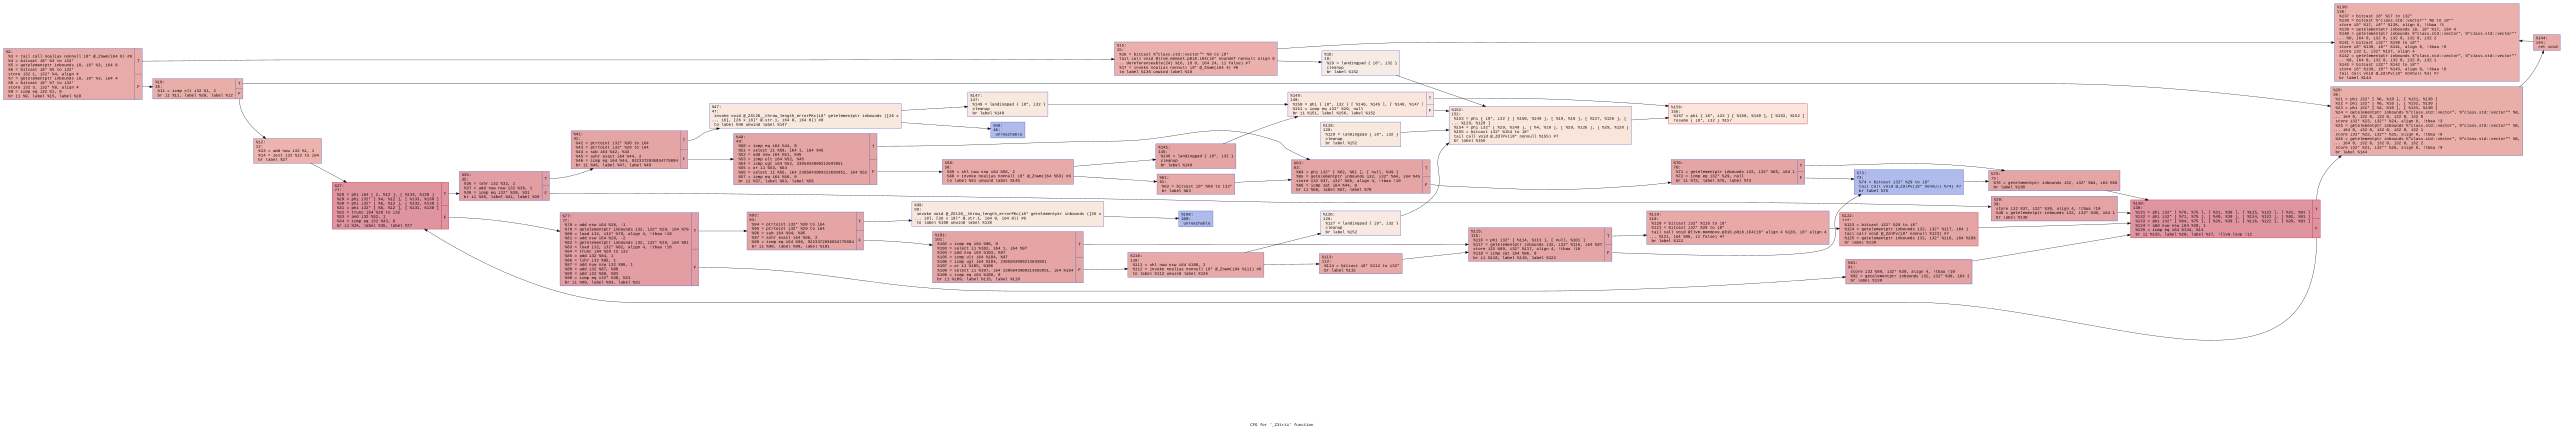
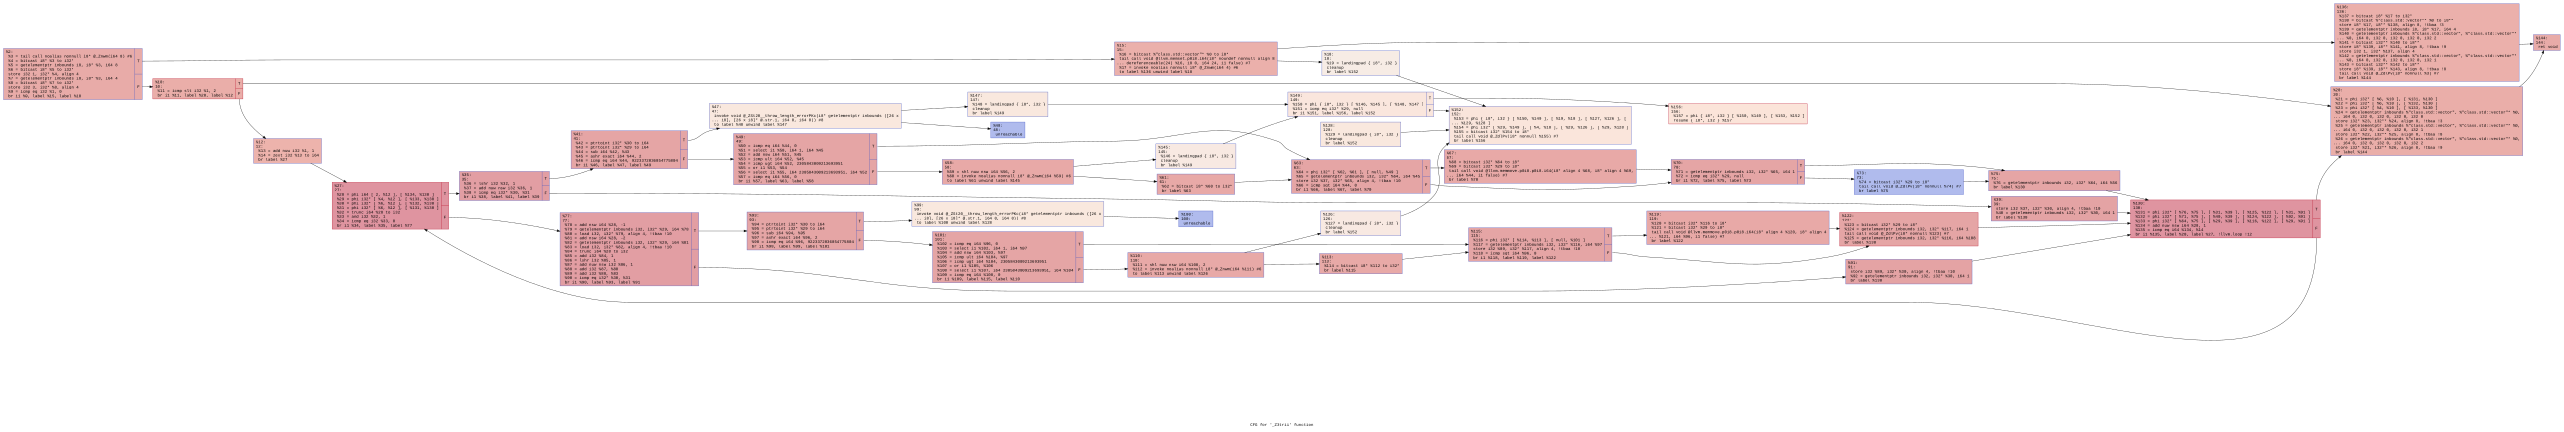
  digraph {
    fontname="Liberation Mono"
    label="CFG for '_Z3trii' function"
    rankdir=LR
    node [color="#3d50c3ff" fillcolor="#c5333470" fontname="Liberation Mono" shape=record style=filled]
    edge [fontname="Liberation Mono"]
    n1 [fillcolor="#cc403a70" label="{%2:\l  %3 = tail call noalias nonnull i8* @_Znwm(i64 8) #6\l  %4 = bitcast i8* %3 to i32*\l  %5 = getelementptr inbounds i8, i8* %3, i64 8\l  %6 = bitcast i8* %5 to i32*\l  store i32 1, i32* %4, align 4\l  %7 = getelementptr inbounds i8, i8* %3, i64 4\l  %8 = bitcast i8* %7 to i32*\l  store i32 3, i32* %8, align 4\l  %9 = icmp eq i32 %1, 0\l  br i1 %9, label %15, label %10\l|{<s0>T|<s1>F}}"]
    n2 [fillcolor="#d24b4070" label="{%15:\l15:                                               \l  %16 = bitcast %\"class.std::vector\"* %0 to i8*\l  tail call void @llvm.memset.p0i8.i64(i8* noundef nonnull align 8\l... dereferenceable(24) %16, i8 0, i64 24, i1 false) #7\l  %17 = invoke noalias nonnull i8* @_Znwm(i64 4) #6\l          to label %136 unwind label %18\l}"]
-   n3 [fillcolor="#d0473d70" label="{%10:\l10:                                               \l  %11 = icmp slt i32 %1, 2\l  br i1 %11, label %20, label %12\l|{<s0>T|<s1>F}}"]
+   n3 [color="#b70d28ff" fillcolor="#d0473d70" label="{%10:\l10:                                               \l  %11 = icmp slt i32 %1, 2\l  br i1 %11, label %20, label %12\l|{<s0>T|<s1>F}}"]
    n4 [fillcolor="#d24b4070" label="{%136:\l136:                                              \l  %137 = bitcast i8* %17 to i32*\l  %138 = bitcast %\"class.std::vector\"* %0 to i8**\l  store i8* %17, i8** %138, align 8, !tbaa !3\l  %139 = getelementptr inbounds i8, i8* %17, i64 4\l  %140 = getelementptr inbounds %\"class.std::vector\", %\"class.std::vector\"*\l... %0, i64 0, i32 0, i32 0, i32 0, i32 2\l  %141 = bitcast i32** %140 to i8**\l  store i8* %139, i8** %141, align 8, !tbaa !9\l  store i32 1, i32* %137, align 4\l  %142 = getelementptr inbounds %\"class.std::vector\", %\"class.std::vector\"*\l... %0, i64 0, i32 0, i32 0, i32 0, i32 1\l  %143 = bitcast i32** %142 to i8**\l  store i8* %139, i8** %143, align 8, !tbaa !8\l  tail call void @_ZdlPv(i8* nonnull %3) #7\l  br label %144\l}"]
    n5 [fillcolor="#ecd3c570" label="{%18:\l18:                                               \l  %19 = landingpad \{ i8*, i32 \}\l          cleanup\l  br label %152\l}"]
    n6 [fillcolor="#d0473d70" label="{%20:\l20:                                               \l  %21 = phi i32* [ %6, %10 ], [ %131, %130 ]\l  %22 = phi i32* [ %6, %10 ], [ %132, %130 ]\l  %23 = phi i32* [ %4, %10 ], [ %133, %130 ]\l  %24 = getelementptr inbounds %\"class.std::vector\", %\"class.std::vector\"* %0,\l... i64 0, i32 0, i32 0, i32 0, i32 0\l  store i32* %23, i32** %24, align 8, !tbaa !3\l  %25 = getelementptr inbounds %\"class.std::vector\", %\"class.std::vector\"* %0,\l... i64 0, i32 0, i32 0, i32 0, i32 1\l  store i32* %22, i32** %25, align 8, !tbaa !8\l  %26 = getelementptr inbounds %\"class.std::vector\", %\"class.std::vector\"* %0,\l... i64 0, i32 0, i32 0, i32 0, i32 2\l  store i32* %21, i32** %26, align 8, !tbaa !9\l  br label %144\l}"]
    n7 [fillcolor="#d6524470" label="{%12:\l12:                                               \l  %13 = add nuw i32 %1, 1\l  %14 = zext i32 %13 to i64\l  br label %27\l}"]
    n8 [fillcolor="#cc403a70" label="{%144:\l144:                                              \l  ret void\l}"]
    n9 [fillcolor="#f4c5ad70" label="{%152:\l152:                                              \l  %153 = phi \{ i8*, i32 \} [ %150, %149 ], [ %19, %18 ], [ %127, %126 ], [\l... %129, %128 ]\l  %154 = phi i32* [ %29, %149 ], [ %4, %18 ], [ %29, %126 ], [ %29, %128 ]\l  %155 = bitcast i32* %154 to i8*\l  tail call void @_ZdlPv(i8* nonnull %155) #7\l  br label %156\l}"]
    n10 [color="#b70d28ff" fillcolor="#b70d2870" label="{%27:\l27:                                               \l  %28 = phi i64 [ 2, %12 ], [ %134, %130 ]\l  %29 = phi i32* [ %4, %12 ], [ %133, %130 ]\l  %30 = phi i32* [ %6, %12 ], [ %132, %130 ]\l  %31 = phi i32* [ %6, %12 ], [ %131, %130 ]\l  %32 = trunc i64 %28 to i32\l  %33 = and i32 %32, 1\l  %34 = icmp eq i32 %33, 0\l  br i1 %34, label %35, label %77\l|{<s0>T|<s1>F}}"]
    n11 [fillcolor="#be242e70" label="{%35:\l35:                                               \l  %36 = lshr i32 %32, 1\l  %37 = add nuw nsw i32 %36, 1\l  %38 = icmp eq i32* %30, %31\l  br i1 %38, label %41, label %39\l|{<s0>T|<s1>F}}"]
    n12 [fillcolor="#be242e70" label="{%77:\l77:                                               \l  %78 = add nsw i64 %28, -1\l  %79 = getelementptr inbounds i32, i32* %29, i64 %78\l  %80 = load i32, i32* %79, align 4, !tbaa !10\l  %81 = add nsw i64 %28, -2\l  %82 = getelementptr inbounds i32, i32* %29, i64 %81\l  %83 = load i32, i32* %82, align 4, !tbaa !10\l  %84 = trunc i64 %28 to i32\l  %85 = add i32 %84, 1\l  %86 = lshr i32 %85, 1\l  %87 = add nuw nsw i32 %86, 1\l  %88 = add i32 %87, %80\l  %89 = add i32 %88, %83\l  %90 = icmp eq i32* %30, %31\l  br i1 %90, label %93, label %91\l|{<s0>T|<s1>F}}"]
    n13 [label="{%41:\l41:                                               \l  %42 = ptrtoint i32* %30 to i64\l  %43 = ptrtoint i32* %29 to i64\l  %44 = sub i64 %42, %43\l  %45 = ashr exact i64 %44, 2\l  %46 = icmp eq i64 %44, 9223372036854775804\l  br i1 %46, label %47, label %49\l|{<s0>T|<s1>F}}"]
    n14 [fillcolor="#c32e3170" label="{%39:\l39:                                               \l  store i32 %37, i32* %30, align 4, !tbaa !10\l  %40 = getelementptr inbounds i32, i32* %30, i64 1\l  br label %130\l}"]
    n15 [label="{%93:\l93:                                               \l  %94 = ptrtoint i32* %30 to i64\l  %95 = ptrtoint i32* %29 to i64\l  %96 = sub i64 %94, %95\l  %97 = ashr exact i64 %96, 2\l  %98 = icmp eq i64 %96, 9223372036854775804\l  br i1 %98, label %99, label %101\l|{<s0>T|<s1>F}}"]
    n16 [fillcolor="#c32e3170" label="{%91:\l91:                                               \l  store i32 %89, i32* %30, align 4, !tbaa !10\l  %92 = getelementptr inbounds i32, i32* %30, i64 1\l  br label %130\l}"]
    n17 [color="#b70d28ff" fillcolor="#f5c1a970" label="{%156:\l156:                                              \l  %157 = phi \{ i8*, i32 \} [ %150, %149 ], [ %153, %152 ]\l  resume \{ i8*, i32 \} %157\l}"]
    n18 [fillcolor="#f2cab570" label="{%47:\l47:                                               \l  invoke void @_ZSt20__throw_length_errorPKc(i8* getelementptr inbounds ([26 x\l... i8], [26 x i8]* @.str.1, i64 0, i64 0)) #8\l          to label %48 unwind label %147\l}"]
    n19 [label="{%49:\l49:                                               \l  %50 = icmp eq i64 %44, 0\l  %51 = select i1 %50, i64 1, i64 %45\l  %52 = add nsw i64 %51, %45\l  %53 = icmp ult i64 %52, %45\l  %54 = icmp ugt i64 %52, 2305843009213693951\l  %55 = or i1 %53, %54\l  %56 = select i1 %55, i64 2305843009213693951, i64 %52\l  %57 = icmp eq i64 %56, 0\l  br i1 %57, label %63, label %58\l|{<s0>T|<s1>F}}"]
    n20 [color="#b70d28ff" fillcolor="#b70d2870" label="{%130:\l130:                                              \l  %131 = phi i32* [ %76, %75 ], [ %31, %39 ], [ %125, %122 ], [ %31, %91 ]\l  %132 = phi i32* [ %71, %75 ], [ %40, %39 ], [ %124, %122 ], [ %92, %91 ]\l  %133 = phi i32* [ %64, %75 ], [ %29, %39 ], [ %116, %122 ], [ %29, %91 ]\l  %134 = add nuw nsw i64 %28, 1\l  %135 = icmp eq i64 %134, %14\l  br i1 %135, label %20, label %27, !llvm.loop !12\l|{<s0>T|<s1>F}}"]
    n21 [fillcolor="#f2cab570" label="{%99:\l99:                                               \l  invoke void @_ZSt20__throw_length_errorPKc(i8* getelementptr inbounds ([26 x\l... i8], [26 x i8]* @.str.1, i64 0, i64 0)) #8\l          to label %100 unwind label %128\l}"]
    n22 [label="{%101:\l101:                                              \l  %102 = icmp eq i64 %96, 0\l  %103 = select i1 %102, i64 1, i64 %97\l  %104 = add nsw i64 %103, %97\l  %105 = icmp ult i64 %104, %97\l  %106 = icmp ugt i64 %104, 2305843009213693951\l  %107 = or i1 %105, %106\l  %108 = select i1 %107, i64 2305843009213693951, i64 %104\l  %109 = icmp eq i64 %108, 0\l  br i1 %109, label %115, label %110\l|{<s0>T|<s1>F}}"]
    n23 [fillcolor="#4c66d670" label="{%48:\l48:                                               \l  unreachable\l}"]
    n24 [fillcolor="#f2cab570" label="{%147:\l147:                                              \l  %148 = landingpad \{ i8*, i32 \}\l          cleanup\l  br label %149\l}"]
    n25 [label="{%63:\l63:                                               \l  %64 = phi i32* [ %62, %61 ], [ null, %49 ]\l  %65 = getelementptr inbounds i32, i32* %64, i64 %45\l  store i32 %37, i32* %65, align 4, !tbaa !10\l  %66 = icmp sgt i64 %44, 0\l  br i1 %66, label %67, label %70\l|{<s0>T|<s1>F}}"]
    n26 [fillcolor="#ca3b3770" label="{%58:\l58:                                               \l  %59 = shl nuw nsw i64 %56, 2\l  %60 = invoke noalias nonnull i8* @_Znwm(i64 %59) #6\l          to label %61 unwind label %145\l}"]
    n27 [fillcolor="#f3c7b170" label="{%149:\l149:                                              \l  %150 = phi \{ i8*, i32 \} [ %146, %145 ], [ %148, %147 ]\l  %151 = icmp eq i32* %29, null\l  br i1 %151, label %156, label %152\l|{<s0>T|<s1>F}}"]
+   n28 [fillcolor="#ca3b3770" label="{%67:\l67:                                               \l  %68 = bitcast i32* %64 to i8*\l  %69 = bitcast i32* %29 to i8*\l  tail call void @llvm.memmove.p0i8.p0i8.i64(i8* align 4 %68, i8* align 4 %69,\l... i64 %44, i1 false) #7\l  br label %70\l}"]
    n29 [label="{%70:\l70:                                               \l  %71 = getelementptr inbounds i32, i32* %65, i64 1\l  %72 = icmp eq i32* %29, null\l  br i1 %72, label %75, label %73\l|{<s0>T|<s1>F}}"]
    n30 [fillcolor="#ca3b3770" label="{%61:\l61:                                               \l  %62 = bitcast i8* %60 to i32*\l  br label %63\l}"]
-   n31 [label="{%145:\l145:                                              \l  %146 = landingpad \{ i8*, i32 \}\l          cleanup\l  br label %149\l}"]
+   n31 [fillcolor="#efcebd70" label="{%145:\l145:                                              \l  %146 = landingpad \{ i8*, i32 \}\l          cleanup\l  br label %149\l}"]
    n32 [label="{%75:\l75:                                               \l  %76 = getelementptr inbounds i32, i32* %64, i64 %56\l  br label %130\l}"]
    n33 [fillcolor="#4c66d670" label="{%73:\l73:                                               \l  %74 = bitcast i32* %29 to i8*\l  tail call void @_ZdlPv(i8* nonnull %74) #7\l  br label %75\l}"]
    n34 [fillcolor="#4c66d670" label="{%100:\l100:                                              \l  unreachable\l}"]
    n35 [label="{%115:\l115:                                              \l  %116 = phi i32* [ %114, %113 ], [ null, %101 ]\l  %117 = getelementptr inbounds i32, i32* %116, i64 %97\l  store i32 %89, i32* %117, align 4, !tbaa !10\l  %118 = icmp sgt i64 %96, 0\l  br i1 %118, label %119, label %122\l|{<s0>T|<s1>F}}"]
    n36 [fillcolor="#ca3b3770" label="{%110:\l110:                                              \l  %111 = shl nuw nsw i64 %108, 2\l  %112 = invoke noalias nonnull i8* @_Znwm(i64 %111) #6\l          to label %113 unwind label %126\l}"]
    n37 [fillcolor="#f2cab570" label="{%128:\l128:                                              \l  %129 = landingpad \{ i8*, i32 \}\l          cleanup\l  br label %152\l}"]
    n38 [fillcolor="#ca3b3770" label="{%119:\l119:                                              \l  %120 = bitcast i32* %116 to i8*\l  %121 = bitcast i32* %29 to i8*\l  tail call void @llvm.memmove.p0i8.p0i8.i64(i8* align 4 %120, i8* align 4\l... %121, i64 %96, i1 false) #7\l  br label %122\l}"]
    n39 [color="#b70d28ff" label="{%122:\l122:                                              \l  %123 = bitcast i32* %29 to i8*\l  %124 = getelementptr inbounds i32, i32* %117, i64 1\l  tail call void @_ZdlPv(i8* nonnull %123) #7\l  %125 = getelementptr inbounds i32, i32* %116, i64 %108\l  br label %130\l}"]
    n40 [fillcolor="#ca3b3770" label="{%113:\l113:                                              \l  %114 = bitcast i8* %112 to i32*\l  br label %115\l}"]
    n41 [fillcolor="#efcebd70" label="{%126:\l126:                                              \l  %127 = landingpad \{ i8*, i32 \}\l          cleanup\l  br label %152\l}"]
    n1 -> n2 [tailport=s0]
    n1 -> n3 [tailport=s1]
    n2 -> n4
    n2 -> n5
    n3 -> n6 [tailport=s0]
    n3 -> n7 [tailport=s1]
-   n8 -> n4
+   n4 -> n8
    n5 -> n9
    n6 -> n8
    n7 -> n10
-   n9 -> n17
    n10 -> n11 [tailport=s0]
    n10 -> n12 [tailport=s1]
    n11 -> n13 [tailport=s0]
    n11 -> n14 [tailport=s1]
    n12 -> n15 [tailport=s0]
    n12 -> n16 [tailport=s1]
    n13 -> n18 [tailport=s0]
    n13 -> n19 [tailport=s1]
    n14 -> n20
    n15 -> n21 [tailport=s0]
    n15 -> n22 [tailport=s1]
    n16 -> n20
    n18 -> n23
    n18 -> n24
    n19 -> n25 [tailport=s0]
    n19 -> n26 [tailport=s1]
    n20 -> n6 [tailport=s0]
    n20 -> n10 [tailport=s1]
    n21 -> n34
    n22 -> n35 [tailport=s0]
    n22 -> n36 [tailport=s1]
    n24 -> n27
+   n25 -> n28 [tailport=s0]
    n25 -> n29 [tailport=s1]
    n26 -> n30
    n26 -> n31
    n27 -> n9 [tailport=s1]
    n27 -> n17 [tailport=s0]
+   n28 -> n29
    n29 -> n32 [tailport=s0]
    n29 -> n33 [tailport=s1]
    n30 -> n25
    n31 -> n27
    n32 -> n20
    n33 -> n32
    n35 -> n38 [tailport=s0]
-   n35 -> n33 [tailport=s1]
+   n35 -> n39 [tailport=s1]
    n36 -> n40
    n36 -> n41
    n37 -> n9
    n38 -> n39
    n39 -> n20
    n40 -> n35
    n41 -> n9
  }
